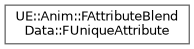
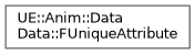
  digraph {
    rankdir=LR
-   n1 [color=grey40 fillcolor=white fontname=Helvetica fontsize=10 height=0.2 label="UE::Anim::FAttributeBlend\lData::FUniqueAttribute" shape=box style=filled width=0.4]
+   n1 [color=grey40 fillcolor=white fontname=Helvetica fontsize=10 height=0.2 label="UE::Anim::Data\lData::FUniqueAttribute" shape=box style=filled width=0.4]
  }
